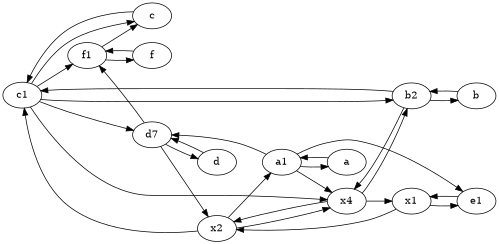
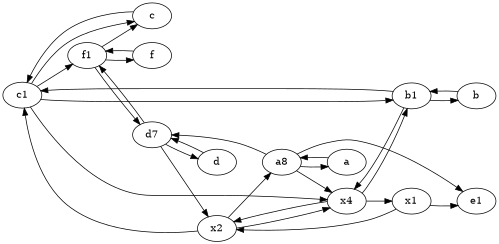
  digraph {
    rankdir=LR
    c1
    f1
-   b1 [label=b2]
+   b1
    n4 [label=x4]
    c
    f
    n7 [label=d7]
    x2
    d
    a
-   a1
+   a1 [label=a8]
    e1
    b
    x1
    c1 -> f1
    c1 -> b1
    c1 -> n4
    c1 -> c
    f1 -> c
    f1 -> f
-   c1 -> n7
+   f1 -> n7
    b1 -> c1
    b1 -> n4
    b1 -> b
    n4 -> b1
    n4 -> x2
    n4 -> x1
    c -> c1
    f -> f1
    n7 -> f1
    n7 -> x2
    n7 -> d
    x2 -> c1
    x2 -> n4
    x2 -> a1
    d -> n7
    a -> a1
    a1 -> n4
    a1 -> n7
    a1 -> a
    a1 -> e1
-   e1 -> x1
    b -> b1
    x1 -> x2
    x1 -> e1
  }
